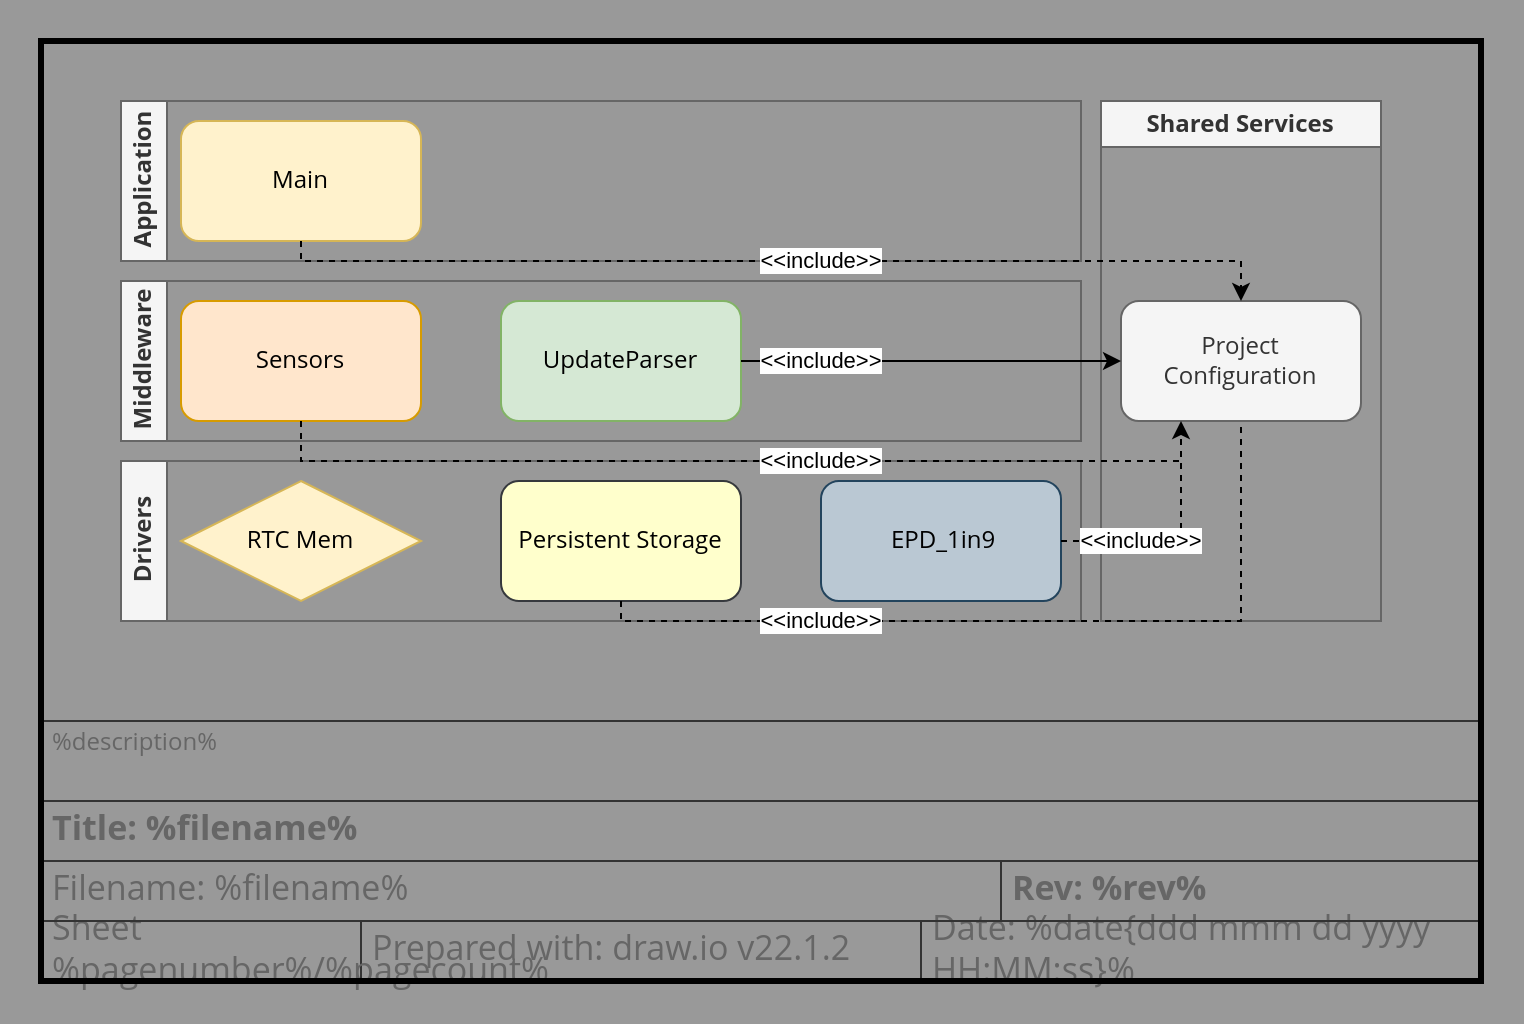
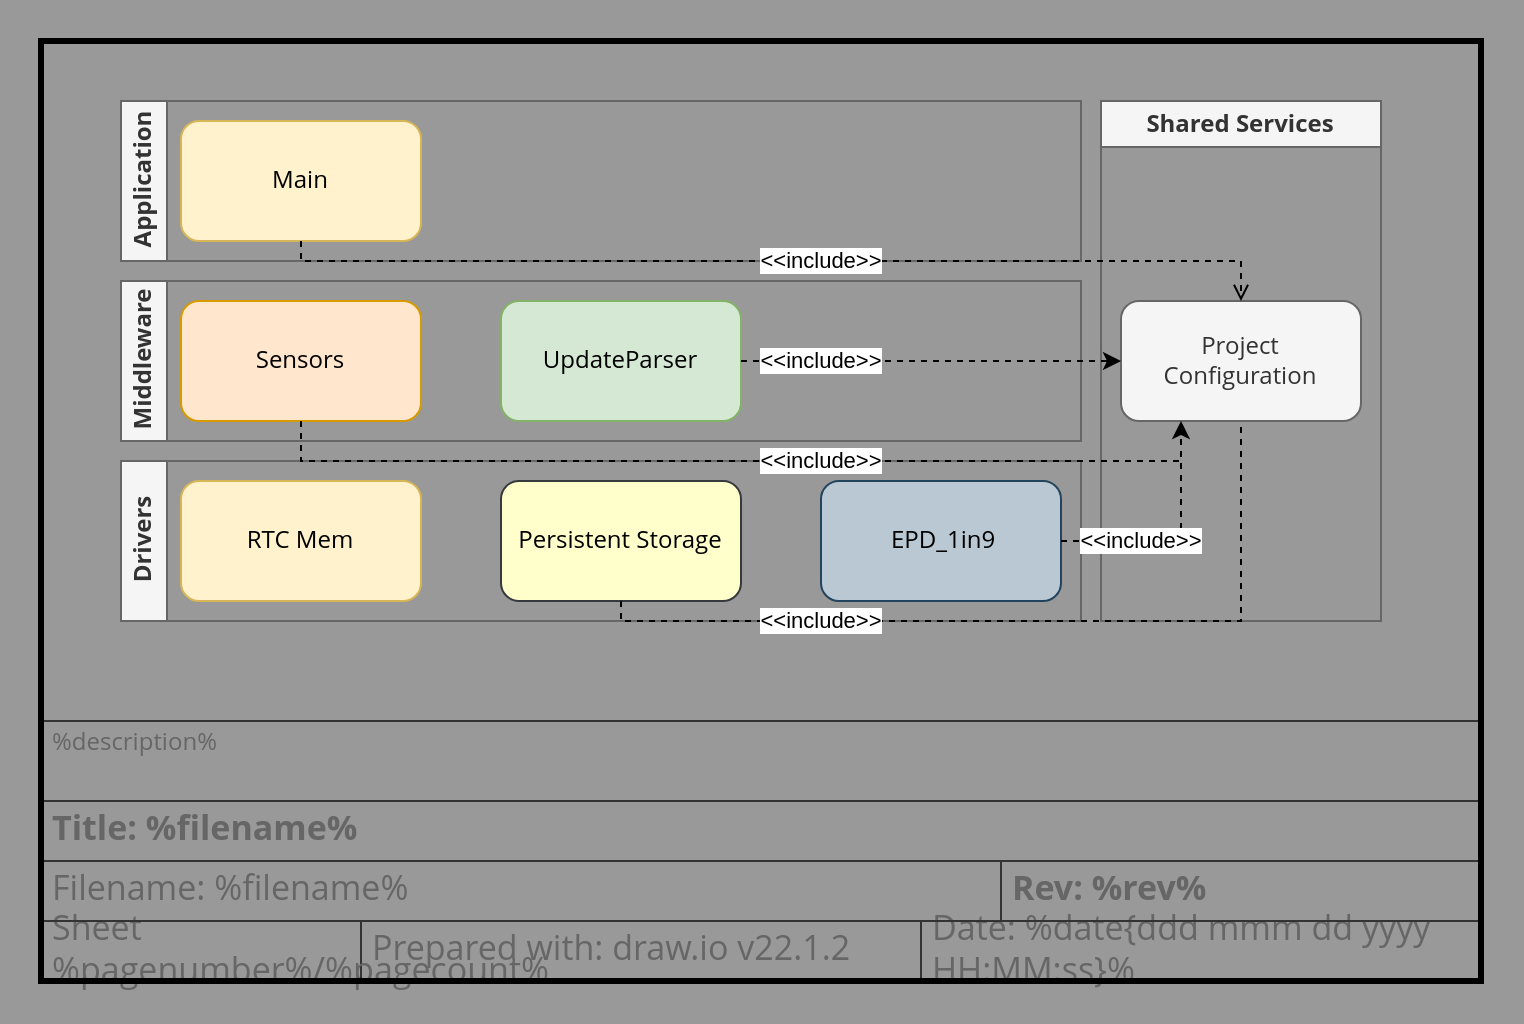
  <mxCell id="0" value="" />
  <mxCell id="1" value="Title Block" style="locked=1;" parent="0" />
  <mxCell id="2" value="Prepared with: draw.io v22.1.2" style="strokeWidth=1;shadow=0;dashed=0;align=center;html=1;shape=mxgraph.mockup.text.textBox;fontColor=#666666;align=left;fontSize=17;spacingLeft=4;spacingTop=-3;whiteSpace=wrap;strokeColor=#333333;mainText=;fillColor=none;fontFamily=Open Sans;movable=1;resizable=1;rotatable=1;deletable=1;editable=1;locked=0;connectable=1;" parent="1" vertex="1"><mxGeometry x="180" y="460" width="280" height="30" as="geometry" /></mxCell>
  <mxCell id="3" value="&lt;div align=&quot;left&quot;&gt;Sheet %pagenumber%/%pagecount%&lt;/div&gt;" style="strokeWidth=1;shadow=0;dashed=0;align=left;html=1;shape=mxgraph.mockup.text.textBox;fontColor=#666666;align=left;fontSize=17;spacingLeft=4;spacingTop=-3;whiteSpace=wrap;strokeColor=#333333;mainText=;fillColor=none;fontFamily=Open Sans;movable=1;resizable=1;rotatable=1;deletable=1;editable=1;locked=0;connectable=1;" parent="1" vertex="1"><mxGeometry x="20" y="460" width="160" height="30" as="geometry" /></mxCell>
  <mxCell id="4" value="Date: &lt;font style=&quot;font-size: 17px;&quot;&gt;%date{ddd mmm dd yyyy HH:MM:ss}%&lt;/font&gt;" style="strokeWidth=1;shadow=0;dashed=0;align=center;html=1;shape=mxgraph.mockup.text.textBox;fontColor=#666666;align=left;fontSize=17;spacingLeft=4;spacingTop=-3;whiteSpace=wrap;strokeColor=#333333;mainText=;fillColor=none;fontFamily=Open Sans;movable=1;resizable=1;rotatable=1;deletable=1;editable=1;locked=0;connectable=1;" parent="1" vertex="1"><mxGeometry x="460" y="460" width="280" height="30" as="geometry" /></mxCell>
  <mxCell id="5" value="&lt;b&gt;Title: %filename%&lt;/b&gt;" style="strokeWidth=1;shadow=0;dashed=0;align=center;html=1;shape=mxgraph.mockup.text.textBox;fontColor=#666666;align=left;fontSize=17;spacingLeft=4;spacingTop=-3;whiteSpace=wrap;strokeColor=#333333;mainText=;fillColor=none;fontFamily=Open Sans;movable=1;resizable=1;rotatable=1;deletable=1;editable=1;locked=0;connectable=1;" parent="1" vertex="1"><mxGeometry x="20" y="400" width="720" height="30" as="geometry" /></mxCell>
  <mxCell id="6" value="Filename: %filename%" style="strokeWidth=1;shadow=0;dashed=0;align=center;html=1;shape=mxgraph.mockup.text.textBox;fontColor=#666666;align=left;fontSize=17;spacingLeft=4;spacingTop=-3;whiteSpace=wrap;strokeColor=#333333;mainText=;fillColor=none;fontFamily=Open Sans;movable=1;resizable=1;rotatable=1;deletable=1;editable=1;locked=0;connectable=1;" parent="1" vertex="1"><mxGeometry x="20" y="430" width="480" height="30" as="geometry" /></mxCell>
  <mxCell id="7" value="&lt;div align=&quot;left&quot;&gt;%description%&lt;/div&gt;" style="strokeWidth=1;shadow=0;dashed=0;html=1;shape=mxgraph.mockup.text.textBox;fontColor=#666666;align=left;verticalAlign=top;fontSize=12;spacingLeft=4;spacingTop=-3;whiteSpace=wrap;strokeColor=#333333;mainText=;fillColor=none;fontFamily=Open Sans;movable=1;resizable=1;rotatable=1;deletable=1;editable=1;locked=0;connectable=1;" parent="1" vertex="1"><mxGeometry x="20" y="360" width="720" height="40" as="geometry" /></mxCell>
  <mxCell id="8" value="&lt;b&gt;Rev: %rev%&lt;br&gt;&lt;/b&gt;" style="strokeWidth=1;shadow=0;dashed=0;align=center;html=1;shape=mxgraph.mockup.text.textBox;fontColor=#666666;align=left;fontSize=17;spacingLeft=4;spacingTop=-3;whiteSpace=wrap;strokeColor=#333333;mainText=;fillColor=none;fontFamily=Open Sans;movable=1;resizable=1;rotatable=1;deletable=1;editable=1;locked=0;connectable=1;" parent="1" vertex="1"><mxGeometry x="500" y="430" width="240" height="30" as="geometry" /></mxCell>
  <mxCell id="9" value="Drawing Frame" style="locked=1;" parent="0" />
  <mxCell id="10" value="" style="rounded=0;whiteSpace=wrap;html=1;fillColor=none;strokeWidth=3;movable=1;resizable=1;rotatable=1;deletable=1;editable=1;locked=0;connectable=1;" parent="9" vertex="1"><mxGeometry x="20" y="20" width="720" height="470" as="geometry" /></mxCell>
  <mxCell id="11" value="Document" parent="0" />
  <mxCell id="12" value="Shared Services" style="swimlane;whiteSpace=wrap;html=1;fontFamily=Open Sans;fillColor=#f5f5f5;fontColor=#333333;strokeColor=#666666;" parent="11" vertex="1"><mxGeometry x="550" y="50" width="140" height="260" as="geometry"><mxRectangle x="300" y="-210" width="140" height="30" as="alternateBounds" /></mxGeometry></mxCell>
  <mxCell id="13" value="Project Configuration" style="rounded=1;whiteSpace=wrap;html=1;fontFamily=Open Sans;fillColor=#f5f5f5;fontColor=#333333;strokeColor=#666666;" parent="12" vertex="1"><mxGeometry x="10" y="100" width="120" height="60" as="geometry" /></mxCell>
  <mxCell id="14" value="Drivers" style="swimlane;horizontal=0;whiteSpace=wrap;html=1;fontFamily=Open Sans;fillColor=#f5f5f5;fontColor=#333333;strokeColor=#666666;" parent="11" vertex="1"><mxGeometry x="60" y="230" width="480" height="80" as="geometry" /></mxCell>
  <mxCell id="15" value="&amp;nbsp;EPD_1in9" style="rounded=1;whiteSpace=wrap;html=1;fontFamily=Open Sans;fillColor=#bac8d3;strokeColor=#23445d;" parent="14" vertex="1"><mxGeometry x="350" y="10" width="120" height="60" as="geometry" /></mxCell>
  <mxCell id="16" value="Persistent Storage" style="rounded=1;whiteSpace=wrap;html=1;fontFamily=Open Sans;fillColor=#FFFFCC;strokeColor=#36393d;" parent="14" vertex="1"><mxGeometry x="190" y="10" width="120" height="60" as="geometry" /></mxCell>
- <mxCell id="17" value="RTC Mem" style="rhombus;whiteSpace=wrap;html=1;fontFamily=Open Sans;fillColor=#fff2cc;strokeColor=#d6b656;" parent="14" vertex="1"><mxGeometry x="30" y="10" width="120" height="60" as="geometry" /></mxCell>
+ <mxCell id="17" value="RTC Mem" style="rounded=1;whiteSpace=wrap;html=1;fontFamily=Open Sans;fillColor=#fff2cc;strokeColor=#d6b656;" parent="14" vertex="1"><mxGeometry x="30" y="10" width="120" height="60" as="geometry" /></mxCell>
  <mxCell id="18" value="Middleware" style="swimlane;horizontal=0;whiteSpace=wrap;html=1;fontFamily=Open Sans;fillColor=#f5f5f5;fontColor=#333333;strokeColor=#666666;" parent="11" vertex="1"><mxGeometry x="60" y="140" width="480" height="80" as="geometry" /></mxCell>
  <mxCell id="19" value="UpdateParser" style="rounded=1;whiteSpace=wrap;html=1;fontFamily=Open Sans;fillColor=#d5e8d4;strokeColor=#82b366;" parent="18" vertex="1"><mxGeometry x="190" y="10" width="120" height="60" as="geometry" /></mxCell>
  <mxCell id="20" value="Sensors" style="rounded=1;whiteSpace=wrap;html=1;fontFamily=Open Sans;fillColor=#ffe6cc;strokeColor=#d79b00;" parent="18" vertex="1"><mxGeometry x="30" y="10" width="120" height="60" as="geometry" /></mxCell>
  <mxCell id="21" value="Application" style="swimlane;horizontal=0;whiteSpace=wrap;html=1;fontFamily=Open Sans;fillColor=#f5f5f5;fontColor=#333333;strokeColor=#666666;" parent="11" vertex="1"><mxGeometry x="60" y="50" width="480" height="80" as="geometry"><mxRectangle x="-290" y="-340" width="40" height="100" as="alternateBounds" /></mxGeometry></mxCell>
  <mxCell id="22" value="Main" style="rounded=1;whiteSpace=wrap;html=1;fontFamily=Open Sans;fillColor=#fff2cc;strokeColor=#d6b656;" parent="21" vertex="1"><mxGeometry x="30" y="10" width="120" height="60" as="geometry" /></mxCell>
- <mxCell id="23" value="&amp;lt;&amp;lt;include&amp;gt;&amp;gt;" style="edgeStyle=orthogonalEdgeStyle;rounded=0;orthogonalLoop=1;jettySize=auto;html=1;dashed=1;" edge="1" parent="11" source="22" target="13"><mxGeometry x="0.08" relative="1" as="geometry"><mxPoint x="-30" y="100" as="sourcePoint" /><mxPoint x="630" as="targetPoint" y="160" /><Array as="points"><mxPoint x="150" y="130" /><mxPoint x="620" y="130" /></Array><mxPoint as="offset" /></mxGeometry></mxCell>
+ <mxCell id="23" value="&amp;lt;&amp;lt;include&amp;gt;&amp;gt;" style="edgeStyle=orthogonalEdgeStyle;rounded=0;orthogonalLoop=1;jettySize=auto;html=1;dashed=1;endArrow=open;" edge="1" parent="11" source="22" target="13"><mxGeometry x="0.08" relative="1" as="geometry"><mxPoint x="-30" y="100" as="sourcePoint" /><mxPoint x="630" as="targetPoint" y="160" /><Array as="points"><mxPoint x="150" y="130" /><mxPoint x="620" y="130" /></Array><mxPoint as="offset" /></mxGeometry></mxCell>
  <mxCell id="24" value="&amp;lt;&amp;lt;include&amp;gt;&amp;gt;" style="edgeStyle=orthogonalEdgeStyle;rounded=0;orthogonalLoop=1;jettySize=auto;html=1;dashed=1;entryX=0.25;entryY=1;entryDx=0;entryDy=0;" edge="1" parent="11" source="20" target="13"><mxGeometry x="0.167" relative="1" as="geometry"><mxPoint x="-20" y="110" as="sourcePoint" /><mxPoint x="640" y="170" as="targetPoint" /><Array as="points"><mxPoint x="150" y="230" /><mxPoint x="590" y="230" /></Array><mxPoint as="offset" /></mxGeometry></mxCell>
- <mxCell id="25" value="&amp;lt;&amp;lt;include&amp;gt;&amp;gt;" style="edgeStyle=orthogonalEdgeStyle;rounded=0;orthogonalLoop=1;jettySize=auto;html=1;dashed=0;" edge="1" parent="11" source="19" target="13"><mxGeometry x="-0.579" relative="1" as="geometry"><mxPoint x="-90" y="190" as="sourcePoint" /><mxPoint x="650" y="180" as="targetPoint" /><mxPoint as="offset" /></mxGeometry></mxCell>
+ <mxCell id="25" value="&amp;lt;&amp;lt;include&amp;gt;&amp;gt;" style="edgeStyle=orthogonalEdgeStyle;rounded=0;orthogonalLoop=1;jettySize=auto;html=1;dashed=1;" edge="1" parent="11" source="19" target="13"><mxGeometry x="-0.579" relative="1" as="geometry"><mxPoint x="-90" y="190" as="sourcePoint" /><mxPoint x="650" y="180" as="targetPoint" /><mxPoint as="offset" /></mxGeometry></mxCell>
  <mxCell id="26" value="&amp;lt;&amp;lt;include&amp;gt;&amp;gt;" style="edgeStyle=orthogonalEdgeStyle;rounded=0;orthogonalLoop=1;jettySize=auto;html=1;dashed=1;entryX=0.5;entryY=1;entryDx=0;entryDy=0;endArrow=none;" edge="1" parent="11" source="16" target="13"><mxGeometry x="-0.476" relative="1" as="geometry"><mxPoint x="10" y="140" as="sourcePoint" /><mxPoint x="670" y="200" as="targetPoint" /><Array as="points"><mxPoint x="310" y="310" /><mxPoint x="620" y="310" /></Array><mxPoint as="offset" /></mxGeometry></mxCell>
  <mxCell id="27" value="&amp;lt;&amp;lt;include&amp;gt;&amp;gt;" style="edgeStyle=orthogonalEdgeStyle;rounded=0;orthogonalLoop=1;jettySize=auto;html=1;dashed=1;entryX=0.25;entryY=1;entryDx=0;entryDy=0;endArrow=none;" edge="1" parent="11" source="15" target="13"><mxGeometry x="-0.333" relative="1" as="geometry"><mxPoint x="20" y="150" as="sourcePoint" /><mxPoint x="680" y="210" as="targetPoint" /><mxPoint as="offset" /></mxGeometry></mxCell>
